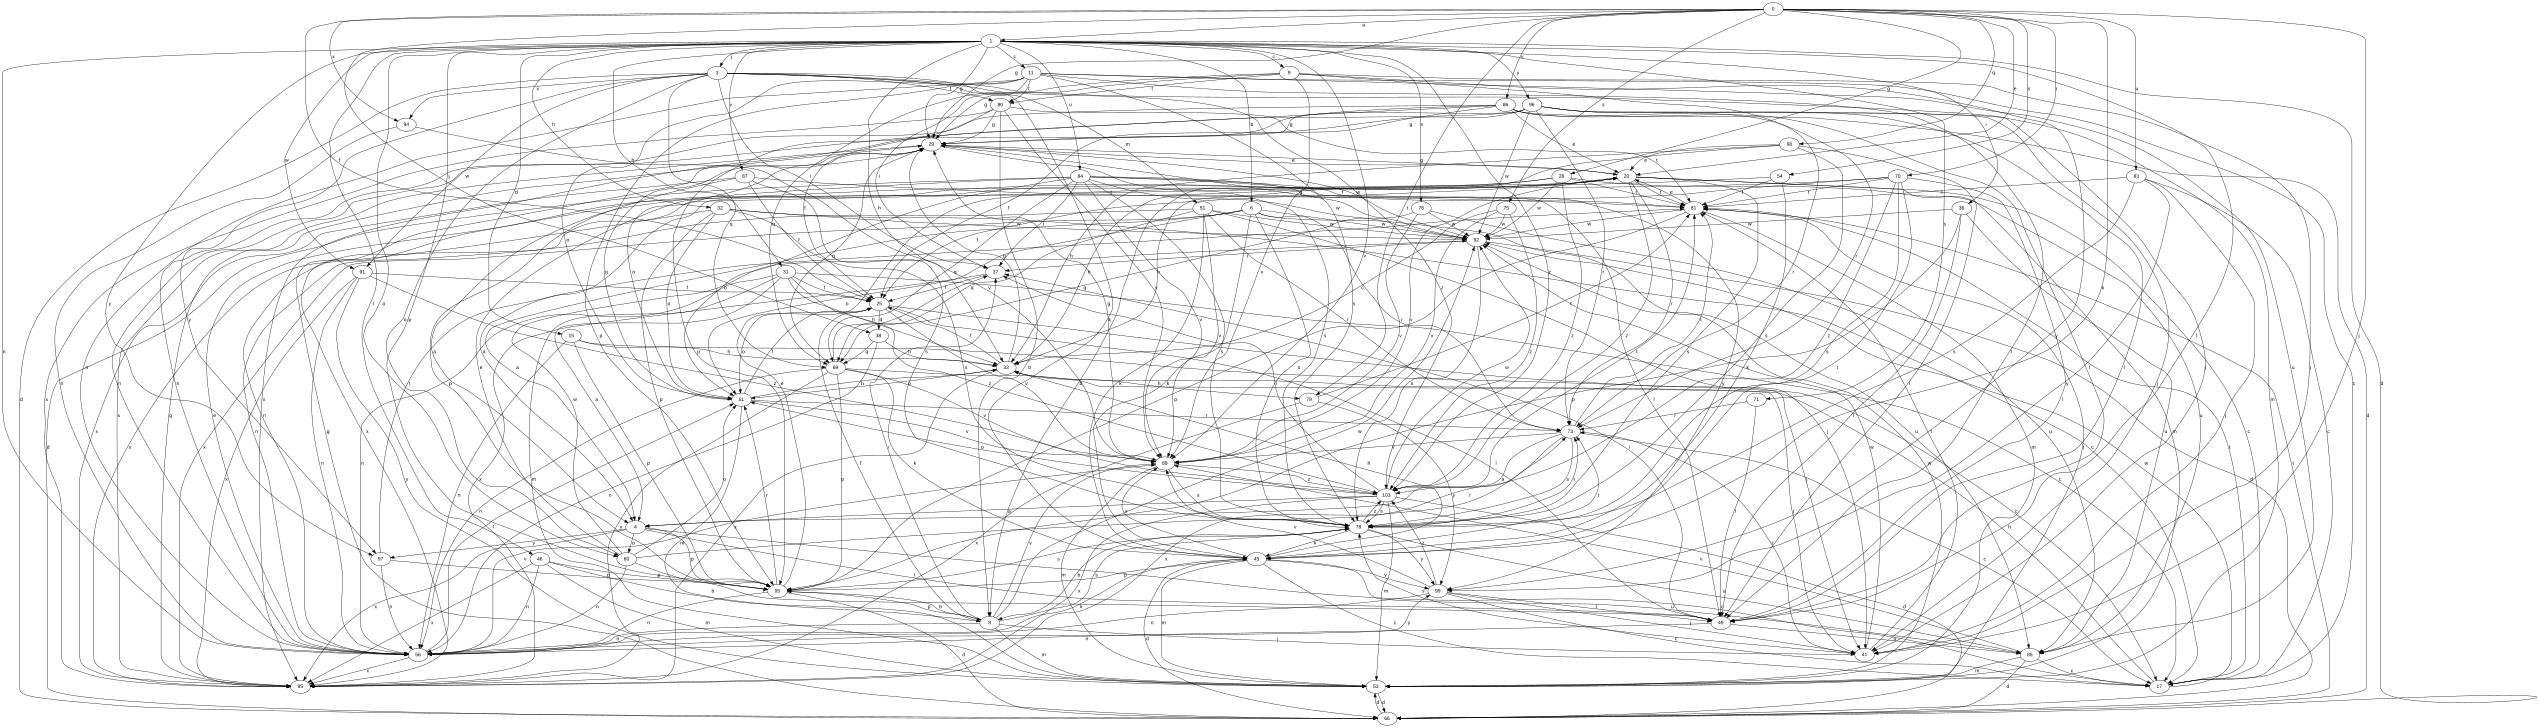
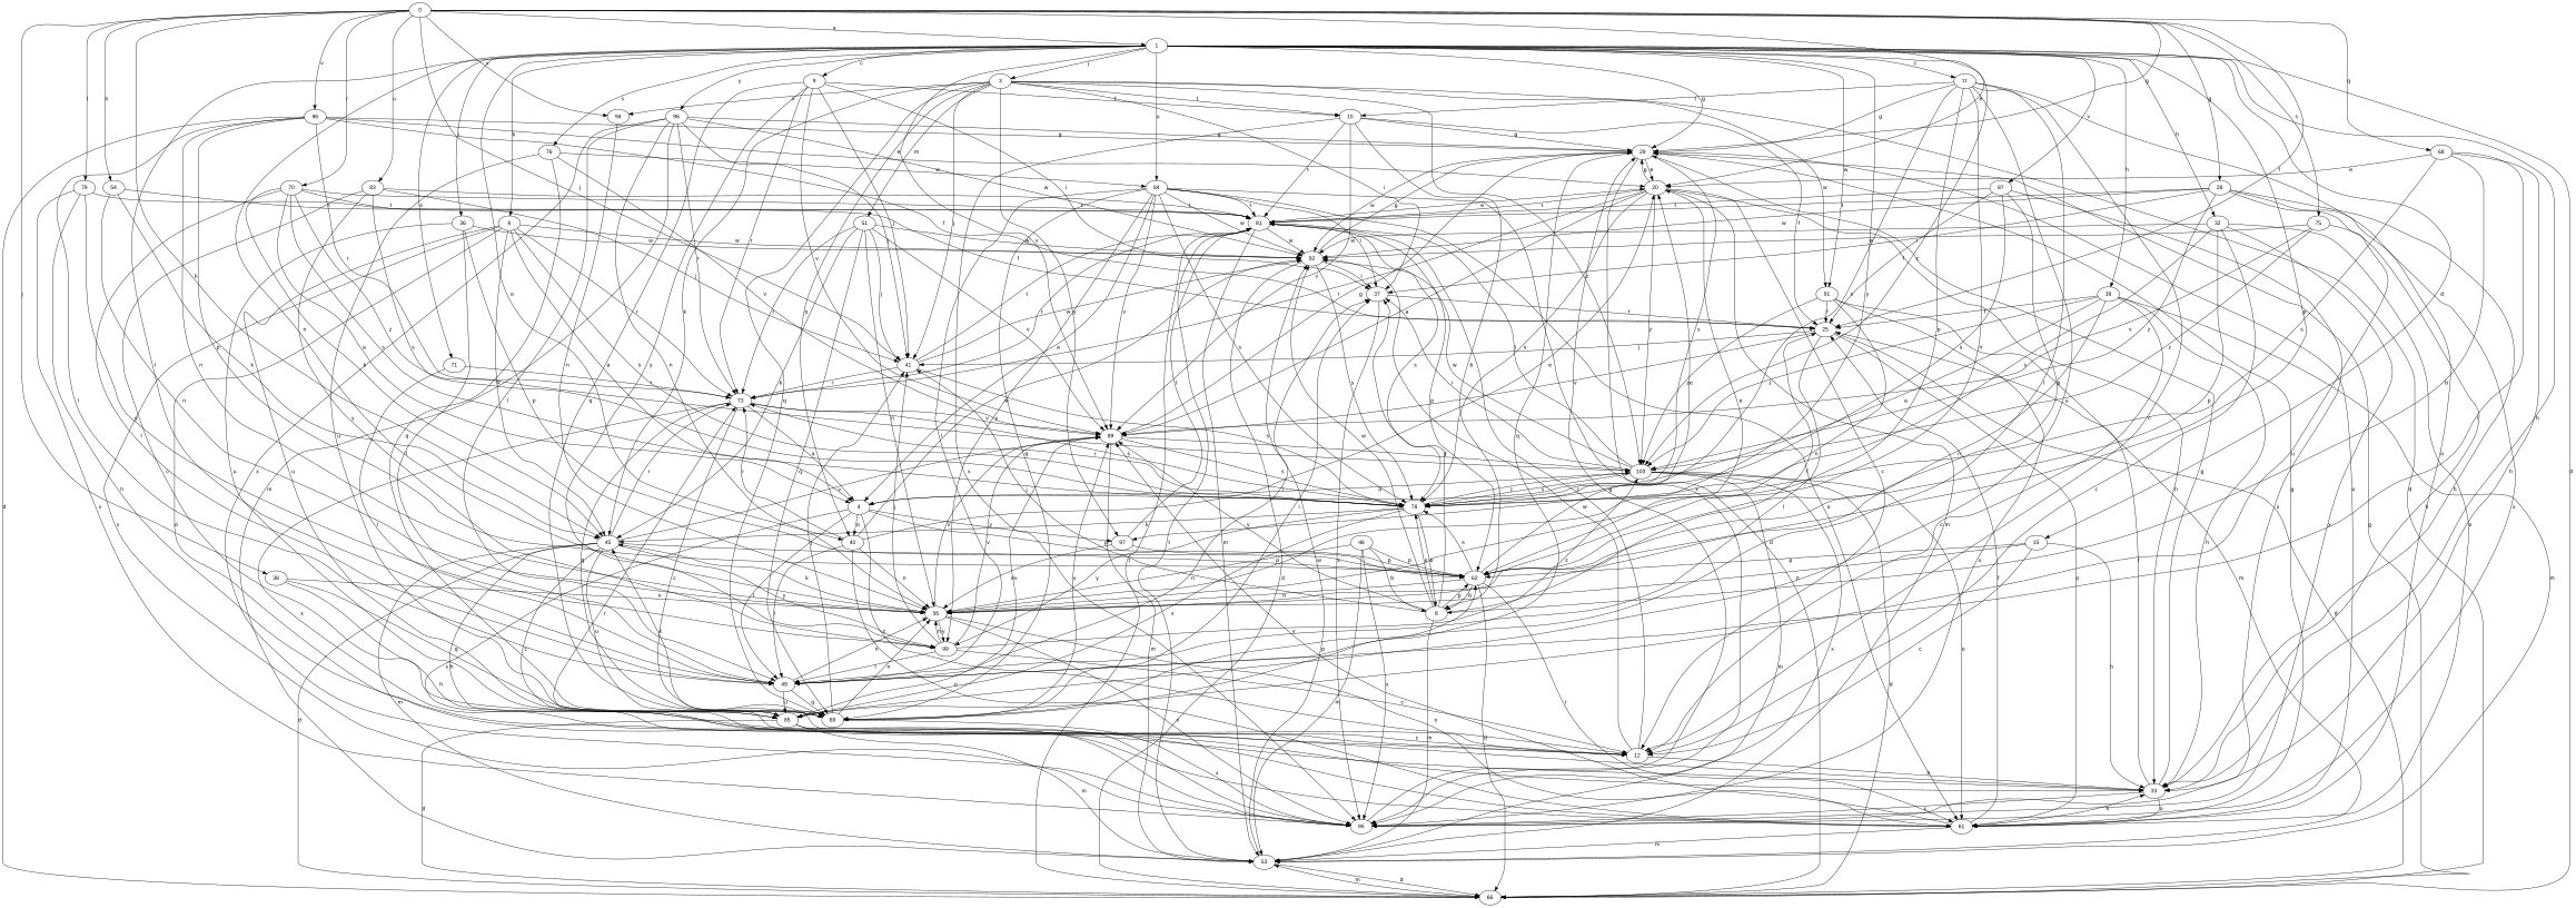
  strict digraph {
    fontname="Liberation Sans"
    node [fontname="Liberation Sans"]
    edge [fontname="Liberation Sans"]
    0
    1
    20
    25
    28
    29
    38
    41
    45
    54
    68
    70
    75
    79
    83
    86
    94
    3
    6
    9
    11
    15
    n23 [label=66]
-   31
+   31 [label=39]
    32
    33
    36
    46
    49
    56
-   60
-   65
+   60 [label=40]
+   65 [label=62]
    76
    n34 [label=71]
    84
    87
    89
    91
    96
    97
    103
-   12 [label=17]
+   12
    73
    78
    53
    81
    61
    37
    95
    85
    92
    69
    99
    8
    4
    51
-   80
+   80 [label=10]
    0 -> 1 [label=a]
    0 -> 20 [label=e]
    0 -> 25 [label=f]
    0 -> 28 [label=g]
    0 -> 29 [label=g]
    0 -> 38 [label=j]
    0 -> 41 [label=j]
    0 -> 45 [label=k]
-   0 -> 54 [label=s]
+   0 -> 54 [label=n]
    0 -> 68 [label=q]
    0 -> 70 [label=r]
    0 -> 75 [label=s]
    0 -> 79 [label=t]
    0 -> 83 [label=u]
    0 -> 86 [label=v]
    0 -> 94 [label=x]
    1 -> 29 [label=g]
    1 -> 3 [label=j]
    1 -> 6 [label=b]
    1 -> 9 [label=c]
    1 -> 11 [label=c]
    1 -> 15 [label=d]
    1 -> n23 [label=d]
    1 -> 31 [label=h]
    1 -> 32 [label=h]
    1 -> 33 [label=h]
    1 -> 36 [label=i]
-   1 -> 46 [label=l]
    1 -> 49 [label=l]
    1 -> 56 [label=n]
    1 -> 60 [label=o]
    1 -> 65 [label=p]
    1 -> 76 [label=s]
    1 -> n34 [label=s]
    1 -> 84 [label=u]
    1 -> 87 [label=v]
    1 -> 89 [label=v]
    1 -> 91 [label=w]
    1 -> 96 [label=y]
    1 -> 97 [label=y]
    1 -> 103 [label=z]
    20 -> 29 [label=g]
    20 -> 33 [label=h]
-   20 -> 89 [label=v]
+   20 -> 89 [label=a]
    20 -> 103 [label=z]
    20 -> 12 [label=c]
    20 -> 73 [label=r]
    20 -> 78 [label=s]
    20 -> 53 [label=m]
    20 -> 81 [label=t]
    25 -> 41 [label=j]
-   25 -> 38 [label=d]
+   25 -> n23 [label=d]
    25 -> 49 [label=l]
    25 -> 89 [label=v]
    25 -> 61 [label=o]
    28 -> 33 [label=h]
    28 -> 103 [label=z]
    28 -> 81 [label=t]
+   28 -> 37 [label=i]
    28 -> 95 [label=x]
    28 -> 85 [label=u]
    28 -> 92 [label=w]
    29 -> 20 [label=e]
    29 -> 78 [label=s]
    29 -> 61 [label=o]
    29 -> 95 [label=x]
    29 -> 92 [label=w]
    29 -> 69 [label=q]
    38 -> 33 [label=h]
    38 -> 56 [label=n]
    38 -> 69 [label=q]
    41 -> 73 [label=r]
    41 -> 78 [label=s]
    41 -> 81 [label=t]
    41 -> 92 [label=w]
    45 -> n23 [label=d]
    45 -> 33 [label=h]
    45 -> 65 [label=p]
    45 -> 89 [label=v]
    45 -> 12 [label=c]
    45 -> 73 [label=r]
    45 -> 53 [label=m]
    45 -> 85 [label=u]
    45 -> 99 [label=y]
    54 -> 45 [label=k]
    54 -> 56 [label=n]
    54 -> 81 [label=t]
    68 -> 20 [label=e]
    68 -> 33 [label=h]
    68 -> 49 [label=l]
    68 -> 78 [label=s]
    68 -> 8 [label=b]
    70 -> 25 [label=f]
-   70 -> 45 [label=t]
+   70 -> 45 [label=k]
    70 -> 49 [label=l]
    70 -> 103 [label=z]
    70 -> 78 [label=s]
    70 -> 81 [label=t]
    70 -> 4 [label=a]
-   75 -> 33 [label=c]
+   75 -> 33 [label=h]
    75 -> 89 [label=v]
    75 -> 103 [label=z]
    75 -> 92 [label=w]
-   33 -> 79 [label=h]
+   79 -> 33 [label=h]
    79 -> 81 [label=t]
    79 -> 95 [label=x]
    79 -> 99 [label=y]
    83 -> 41 [label=j]
    83 -> 12 [label=c]
    83 -> 78 [label=s]
    83 -> 81 [label=t]
    83 -> 99 [label=y]
    86 -> 20 [label=e]
    86 -> 25 [label=f]
    86 -> 29 [label=g]
    86 -> n23 [label=d]
    86 -> 49 [label=l]
    86 -> 56 [label=n]
    86 -> 65 [label=p]
    86 -> 73 [label=r]
    94 -> 56 [label=n]
-   94 -> 89 [label=v]
    3 -> 41 [label=j]
    3 -> 45 [label=k]
    3 -> 94 [label=x]
    3 -> n23 [label=d]
    3 -> 60 [label=o]
    3 -> 91 [label=w]
    3 -> 97 [label=y]
    3 -> 103 [label=z]
    3 -> 37 [label=i]
    3 -> 69 [label=q]
    3 -> 51 [label=m]
    3 -> 80 [label=t]
    6 -> 45 [label=k]
    6 -> 73 [label=r]
    6 -> 78 [label=s]
    6 -> 61 [label=o]
    6 -> 95 [label=x]
    6 -> 85 [label=u]
    6 -> 92 [label=w]
    6 -> 4 [label=a]
    9 -> 41 [label=j]
    9 -> 89 [label=v]
    9 -> 73 [label=r]
    9 -> 37 [label=i]
    9 -> 69 [label=q]
    9 -> 99 [label=y]
    9 -> 80 [label=t]
    11 -> 29 [label=g]
    11 -> 49 [label=l]
    11 -> 56 [label=n]
    11 -> 65 [label=p]
    11 -> 12 [label=c]
    11 -> 78 [label=s]
    11 -> 61 [label=o]
    11 -> 85 [label=u]
    11 -> 80 [label=t]
    15 -> 33 [label=h]
    15 -> 56 [label=n]
    15 -> 65 [label=p]
    15 -> 12 [label=c]
    n23 -> 29 [label=g]
-   n23 -> 53 [label=d]
+   n23 -> 53 [label=m]
    n23 -> 81 [label=t]
    31 -> 25 [label=f]
    31 -> 33 [label=h]
    31 -> 56 [label=n]
    31 -> 103 [label=z]
    31 -> 12 [label=c]
    31 -> 53 [label=m]
    31 -> 4 [label=a]
    32 -> 65 [label=p]
    32 -> 12 [label=c]
    32 -> 78 [label=s]
    32 -> 61 [label=o]
    32 -> 95 [label=x]
    32 -> 92 [label=w]
    33 -> 25 [label=f]
    33 -> 29 [label=g]
    33 -> 61 [label=o]
    33 -> 95 [label=x]
    36 -> 49 [label=l]
    36 -> 65 [label=p]
    36 -> 85 [label=u]
    36 -> 92 [label=w]
    46 -> 56 [label=n]
    46 -> 65 [label=p]
    46 -> 53 [label=m]
    46 -> 95 [label=x]
    46 -> 8 [label=b]
    49 -> 56 [label=n]
    49 -> 37 [label=i]
    49 -> 85 [label=u]
+   49 -> 69 [label=q]
    56 -> 20 [label=e]
    56 -> 45 [label=k]
    56 -> 89 [label=v]
-   56 -> 61 [label=f]
+   56 -> 61 [label=o]
    56 -> 95 [label=x]
    56 -> 99 [label=y]
    60 -> 20 [label=e]
    60 -> 49 [label=l]
    60 -> 56 [label=n]
    60 -> 73 [label=r]
    60 -> 61 [label=o]
    60 -> 92 [label=w]
    65 -> 20 [label=e]
    65 -> n23 [label=d]
    65 -> 56 [label=n]
    65 -> 78 [label=s]
    65 -> 61 [label=r]
    65 -> 8 [label=b]
    76 -> 89 [label=v]
    76 -> 85 [label=u]
-   76 -> 92 [label=w]
+   76 -> 84 [label=w]
    76 -> 69 [label=q]
    n34 -> 49 [label=l]
    n34 -> 73 [label=r]
    84 -> n23 [label=d]
    84 -> 49 [label=l]
    84 -> 89 [label=v]
    84 -> 78 [label=s]
    84 -> 81 [label=t]
    84 -> 61 [label=o]
    84 -> 37 [label=i]
    84 -> 92 [label=w]
    84 -> 69 [label=q]
    84 -> 99 [label=y]
    84 -> 4 [label=a]
    87 -> 25 [label=f]
    87 -> 65 [label=p]
    87 -> 78 [label=s]
    87 -> 81 [label=t]
    87 -> 95 [label=x]
    89 -> 29 [label=g]
    89 -> 103 [label=z]
    89 -> 78 [label=s]
    89 -> 53 [label=m]
    91 -> 25 [label=f]
    91 -> 56 [label=n]
    91 -> 103 [label=z]
-   91 -> 53 [label=y]
+   91 -> 53 [label=m]
    91 -> 95 [label=x]
    96 -> 29 [label=g]
    96 -> 41 [label=j]
    96 -> 49 [label=l]
    96 -> 56 [label=n]
    96 -> 73 [label=r]
    96 -> 53 [label=m]
    96 -> 95 [label=x]
    96 -> 92 [label=w]
    97 -> 56 [label=n]
    97 -> 65 [label=p]
    97 -> 81 [label=t]
    103 -> n23 [label=d]
    103 -> 78 [label=s]
    103 -> 53 [label=m]
    103 -> 81 [label=t]
    103 -> 61 [label=o]
    103 -> 37 [label=i]
    103 -> 95 [label=x]
    103 -> 92 [label=w]
    103 -> 4 [label=a]
    12 -> 33 [label=h]
    12 -> 81 [label=t]
    12 -> 92 [label=w]
    73 -> 89 [label=v]
    73 -> 12 [label=c]
    73 -> 78 [label=s]
    73 -> 81 [label=t]
    73 -> 95 [label=x]
+   73 -> 69 [label=q]
    73 -> 4 [label=a]
    78 -> 45 [label=k]
    78 -> 103 [label=z]
    78 -> 73 [label=r]
-   78 -> 85 [label=u]
+   78 -> 85 [label=x]
    78 -> 99 [label=y]
    78 -> 8 [label=b]
    53 -> n23 [label=d]
    53 -> 81 [label=t]
    53 -> 92 [label=w]
    81 -> 20 [label=e]
    81 -> 65 [label=p]
+   81 -> 78 [label=s]
    81 -> 53 [label=m]
    81 -> 92 [label=w]
    61 -> 25 [label=f]
    61 -> 29 [label=g]
    61 -> 33 [label=h]
    61 -> 89 [label=v]
    61 -> 73 [label=r]
    61 -> 53 [label=m]
    37 -> 25 [label=f]
    37 -> 95 [label=x]
    95 -> 29 [label=g]
    85 -> n23 [label=d]
    85 -> 89 [label=v]
    85 -> 12 [label=c]
    85 -> 53 [label=m]
    92 -> 29 [label=g]
    92 -> n23 [label=d]
    92 -> 78 [label=s]
    92 -> 37 [label=i]
    69 -> 41 [label=j]
    69 -> 45 [label=k]
    69 -> 56 [label=n]
    69 -> 65 [label=p]
    69 -> 89 [label=v]
    69 -> 37 [label=i]
    69 -> 95 [label=x]
    99 -> 41 [label=j]
    99 -> 49 [label=l]
    99 -> 56 [label=n]
    99 -> 89 [label=v]
    99 -> 103 [label=z]
    99 -> 12 [label=c]
    8 -> 25 [label=f]
    8 -> 41 [label=j]
-   8 -> 56 [label=n]
    8 -> 65 [label=p]
    8 -> 89 [label=v]
    8 -> 78 [label=s]
    8 -> 53 [label=m]
    8 -> 37 [label=i]
    8 -> 92 [label=w]
    4 -> 49 [label=l]
    4 -> 60 [label=o]
    4 -> 65 [label=p]
    4 -> 97 [label=y]
    4 -> 12 [label=c]
    4 -> 95 [label=x]
    51 -> 41 [label=j]
    51 -> 45 [label=k]
    51 -> 56 [label=n]
    51 -> 89 [label=v]
    51 -> 73 [label=r]
    51 -> 92 [label=w]
    51 -> 69 [label=q]
    80 -> 25 [label=f]
    80 -> 29 [label=g]
    80 -> 89 [label=v]
    80 -> 81 [label=t]
    80 -> 95 [label=x]
    80 -> 8 [label=b]
  }
